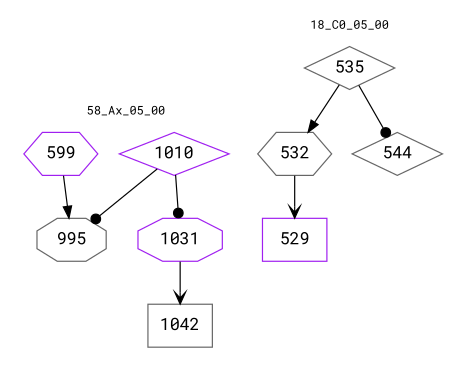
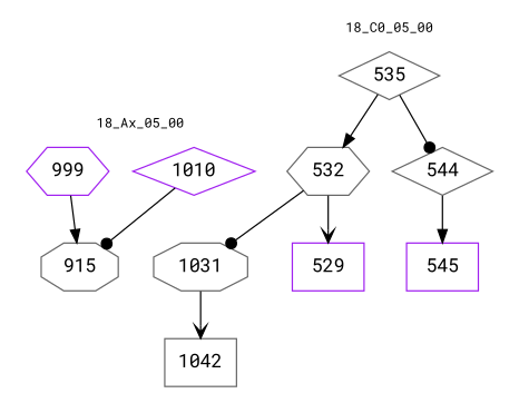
  digraph {
    fontname="Roboto Mono"
    node [color=gray40 fontname="Roboto Mono" shape=diamond]
    edge [arrowhead=dot color=black fontname="Roboto Mono"]
    n1 [color=purple label=1010]
-   n2 [color=purple label=599 shape=hexagon]
-   n3 [color=purple label=1031 shape=octagon]
-   n4 [label=995 shape=octagon]
+   n2 [color=purple label=999 shape=hexagon]
+   n3 [label=1031 shape=octagon]
+   n4 [label=915 shape=octagon]
    n5 [label=1042 shape=box]
    n6 [label=535]
    n7 [label=532 shape=hexagon]
    n8 [label=544]
    n9 [color=purple label=529 shape=box]
+   n10 [color=purple label=545 shape=box]
    subgraph cluster_1 {
      color=white
      fontsize=10
-     label="58_Ax_05_00"
+     label="18_Ax_05_00"
      n1
      n2
      n3
      n4
      n5
    }
    subgraph cluster_2 {
      color=white
      fontsize=10
      label="18_C0_05_00"
      n6
      n7
      n8
      n9
+     n10
    }
-   n1 -> n3
+   n7 -> n3
    n1 -> n4
    n2 -> n4 [arrowhead=normal]
    n3 -> n5 [arrowhead=vee]
    n6 -> n7 [arrowhead=normal]
    n6 -> n8
    n7 -> n9 [arrowhead=vee]
+   n8 -> n10 [arrowhead=normal]
  }
